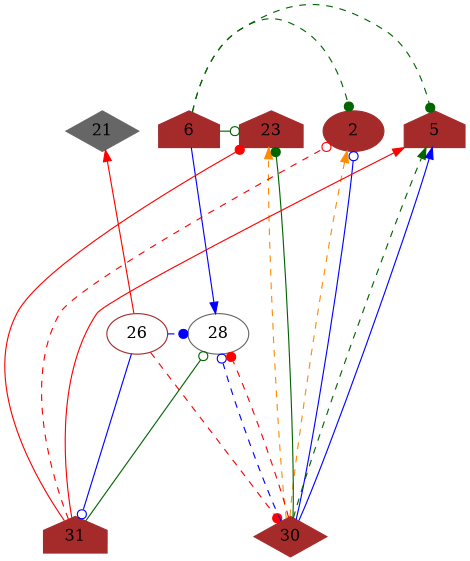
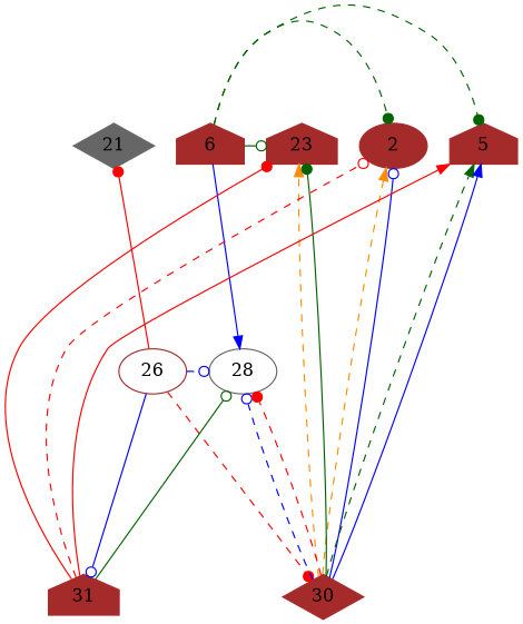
  digraph {
    fontname="DejaVu Serif"
    ranksep=2.0
    node [color=brown fontname="DejaVu Serif" shape=house style=filled]
    edge [arrowhead=dot color=darkgreen fontname="DejaVu Serif" style=dashed]
    2 [shape=ellipse]
    5
    6
    21 [color=gray40 shape=diamond]
    23
    26 [shape=ellipse style=""]
    28 [color=gray40 shape=ellipse style=""]
    30 [shape=diamond]
    31
    subgraph sub_1 {
      rank=same
      2
      5
      6
      21
      23
    }
    subgraph sub_2 {
      rank=same
      26
      28
    }
    subgraph sub_3 {
      rank=same
      30
      31
    }
    6 -> 2
    6 -> 5
    6 -> 23 [arrowhead=odot style=solid]
    6 -> 28 [arrowhead=normal color=blue style=solid]
-   26 -> 21 [arrowhead=normal color=red style=solid]
-   26 -> 28 [color=blue]
+   26 -> 21 [color=red style=solid]
+   26 -> 28 [arrowhead=odot color=blue]
    26 -> 30 [color=red]
    26 -> 31 [arrowhead=odot color=blue style=solid]
    30 -> 2 [arrowhead=normal color=darkorange]
    30 -> 2 [arrowhead=odot color=blue style=solid]
    30 -> 5 [arrowhead=normal]
    30 -> 5 [arrowhead=normal color=blue style=solid]
    30 -> 23 [arrowhead=normal color=darkorange]
    30 -> 23 [style=solid]
    30 -> 28 [arrowhead=odot color=blue]
    30 -> 28 [color=red]
    31 -> 2 [arrowhead=odot color=red]
    31 -> 5 [arrowhead=normal color=red style=solid]
    31 -> 23 [color=red style=solid]
    31 -> 28 [arrowhead=odot style=solid]
  }
